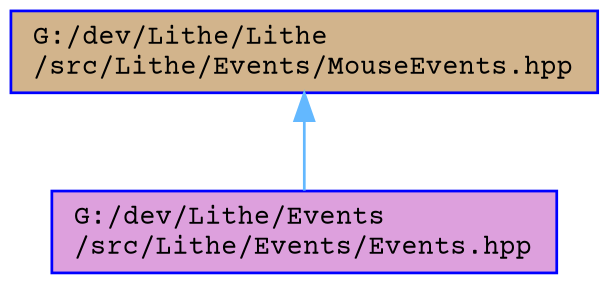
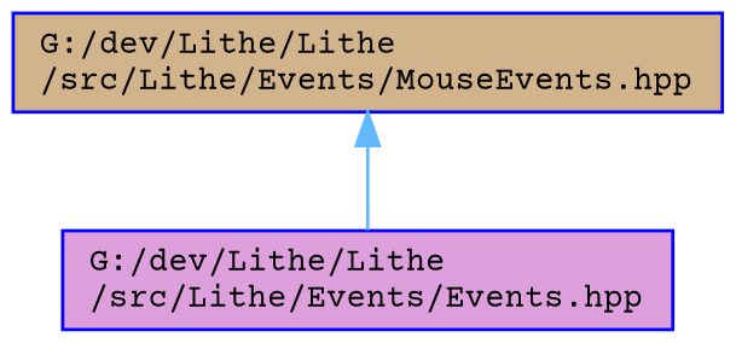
  digraph {
    fontname="Courier Prime"
    node [color=blue fontname="Courier Prime" fontsize=10 shape=box style=filled]
    n1 [fillcolor=tan fontcolor=black height=0.2 label="G:/dev/Lithe/Lithe\l/src/Lithe/Events/MouseEvents.hpp" width=0.4]
-   n2 [fillcolor=plum height=0.2 label="G:/dev/Lithe/Events\l/src/Lithe/Events/Events.hpp" width=0.4]
+   n2 [fillcolor=plum height=0.2 label="G:/dev/Lithe/Lithe\l/src/Lithe/Events/Events.hpp" width=0.4]
    n1 -> n2 [color=steelblue1 dir=back fontname="Courier Prime" fontsize=10 labelfontname=Helvetica labelfontsize=10 style=solid]
  }
